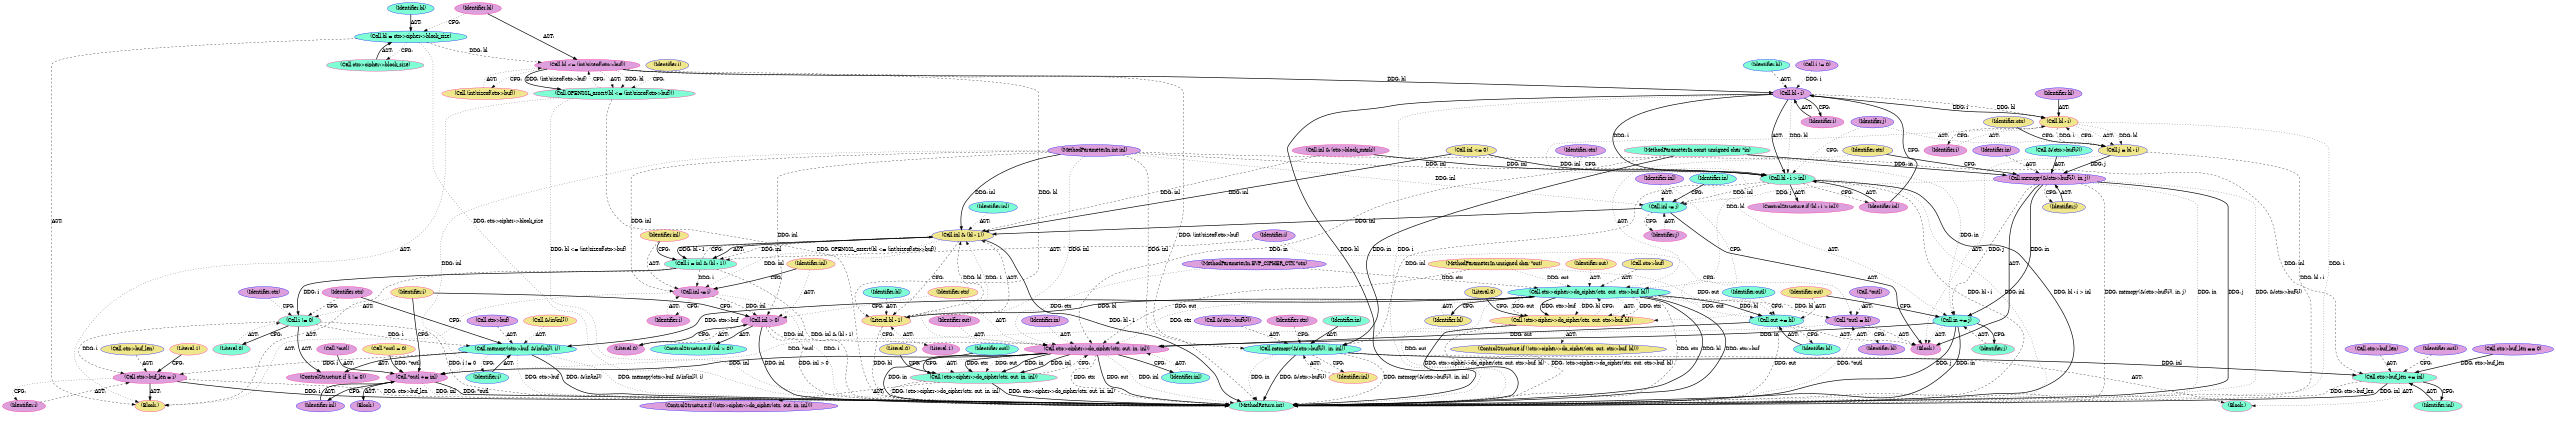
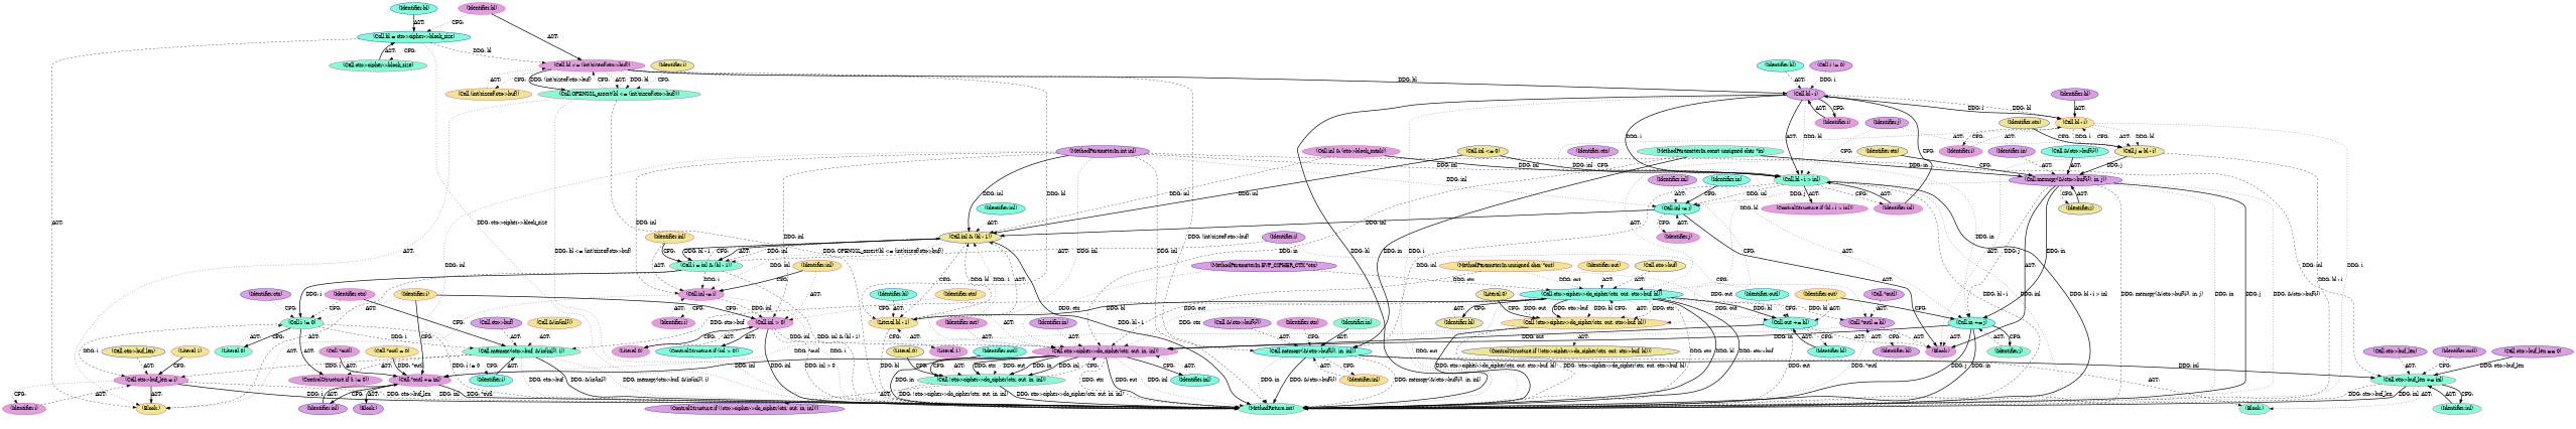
  digraph {
    node [color=blue fillcolor=plum style=filled]
    edge [style=bold]
    n1 [fillcolor=aquamarine label="(Call,bl = ctx->cipher->block_size)"]
    n2 [color=deeppink label="(Call,bl <= (int)sizeof(ctx->buf))"]
    n3 [color=deeppink fillcolor=aquamarine label="(MethodReturn,int)"]
    n4 [color=deeppink fillcolor=aquamarine label="(Call,ctx->cipher->block_size)"]
    n5 [color=deeppink fillcolor=khaki label="(Block,)"]
    n6 [color=deeppink fillcolor=aquamarine label="(Call,OPENSSL_assert(bl <= (int)sizeof(ctx->buf)))"]
    n7 [label="(Call,bl - i)"]
    n8 [color=deeppink fillcolor=khaki label="(Literal,bl - 1)"]
    n9 [color=deeppink fillcolor=khaki label="(Call,(int)sizeof(ctx->buf))"]
    n10 [color=deeppink fillcolor=aquamarine label="(Call,bl - i > inl)"]
    n11 [color=deeppink fillcolor=khaki label="(Call,bl - i)"]
    n12 [color=deeppink label="(Identifier,i)"]
    n13 [fillcolor=khaki label="(Call,inl & (bl - 1))"]
    n14 [color=deeppink label="(Literal,1)"]
    n15 [fillcolor=aquamarine label="(Call,memcpy(&(ctx->buf[i]), in, inl))"]
    n16 [fillcolor=aquamarine label="(Call,inl -= j)"]
    n17 [color=deeppink label="(Identifier,inl)"]
    n18 [color=deeppink label="(ControlStructure,if (bl - i > inl))"]
    n19 [fillcolor=khaki label="(Call,j = bl - i)"]
    n20 [fillcolor=aquamarine label="(Call,ctx->cipher->do_cipher(ctx, out, ctx->buf, bl))"]
    n21 [color=deeppink label="(Identifier,i)"]
    n22 [color=deeppink fillcolor=aquamarine label="(Call,ctx->buf_len += inl)"]
    n23 [color=deeppink fillcolor=aquamarine label="(Block,)"]
    n24 [color=deeppink fillcolor=khaki label="(Identifier,inl)"]
    n25 [color=deeppink label="(Identifier,j)"]
    n26 [color=deeppink label="(Block,)"]
    n27 [color=deeppink fillcolor=aquamarine label="(Identifier,inl)"]
    n28 [color=deeppink fillcolor=aquamarine label="(Call,i = inl & (bl - 1))"]
    n29 [color=deeppink label="(Call,inl -= i)"]
    n30 [color=deeppink fillcolor=aquamarine label="(Call,i != 0)"]
    n31 [color=deeppink label="(Call,inl > 0)"]
    n32 [color=deeppink label="(Identifier,i)"]
-   n33 [fillcolor=aquamarine label="(Call,memcpy(ctx->buf, &(in[inl]), i))"]
+   n33 [color=deeppink fillcolor=aquamarine label="(Call,memcpy(ctx->buf, &(in[inl]), i))"]
    n34 [color=deeppink label="(Call,ctx->buf_len = i)"]
    n35 [color=deeppink label="(ControlStructure,if (i != 0))"]
    n36 [color=deeppink fillcolor=aquamarine label="(Literal,0)"]
    n37 [color=deeppink label="(Call,ctx->cipher->do_cipher(ctx, out, in, inl))"]
    n38 [color=deeppink label="(Literal,0)"]
    n39 [fillcolor=aquamarine label="(ControlStructure,if (inl > 0))"]
    n40 [color=deeppink fillcolor=aquamarine label="(Call,!ctx->cipher->do_cipher(ctx, out, in, inl))"]
    n41 [color=deeppink label="(Call,*outl += inl)"]
    n42 [fillcolor=aquamarine label="(Identifier,inl)"]
    n43 [label="(ControlStructure,if (!ctx->cipher->do_cipher(ctx, out, in, inl)))"]
    n44 [label="(Block,)"]
    n45 [label="(Identifier,inl)"]
    n46 [fillcolor=aquamarine label="(Identifier,i)"]
    n47 [color=deeppink label="(Identifier,i)"]
    n48 [label="(Call,memcpy(&(ctx->buf[i]), in, j))"]
    n49 [color=deeppink fillcolor=khaki label="(Call,!ctx->cipher->do_cipher(ctx, out, ctx->buf, bl))"]
    n50 [fillcolor=aquamarine label="(Call,out += bl)"]
    n51 [label="(Call,*outl = bl)"]
    n52 [fillcolor=khaki label="(Identifier,bl)"]
    n53 [fillcolor=aquamarine label="(Call,in += j)"]
    n54 [fillcolor=khaki label="(Identifier,j)"]
    n55 [color=deeppink fillcolor=aquamarine label="(Identifier,j)"]
    n56 [fillcolor=khaki label="(ControlStructure,if (!ctx->cipher->do_cipher(ctx, out, ctx->buf, bl)))"]
    n57 [fillcolor=aquamarine label="(Identifier,bl)"]
    n58 [label="(Identifier,bl)"]
    n59 [label="(Call,&(ctx->buf[i]))"]
    n60 [fillcolor=aquamarine label="(Identifier,outl)"]
    n61 [fillcolor=khaki label="(Call,ctx->buf)"]
    n62 [fillcolor=aquamarine label="(Identifier,bl)"]
    n63 [fillcolor=aquamarine label="(Identifier,bl)"]
    n64 [label="(MethodParameterIn,int inl)"]
    n65 [label="(Call,ctx->buf_len)"]
    n66 [fillcolor=khaki label="(Literal,0)"]
    n67 [color=deeppink label="(Identifier,bl)"]
    n68 [fillcolor=khaki label="(Call,inl <= 0)"]
    n69 [fillcolor=khaki label="(Call,ctx->buf_len)"]
    n70 [label="(Identifier,i)"]
    n71 [color=deeppink label="(Call,*outl)"]
    n72 [fillcolor=khaki label="(Identifier,i)"]
    n73 [color=deeppink label="(Identifier,ctx)"]
    n74 [color=deeppink fillcolor=khaki label="(Identifier,ctx)"]
    n75 [color=deeppink fillcolor=khaki label="(Call,*outl = 0)"]
    n76 [label="(Identifier,inl)"]
    n77 [label="(Identifier,in)"]
    n78 [color=deeppink fillcolor=khaki label="(Literal,1)"]
    n79 [label="(Identifier,ctx)"]
    n80 [label="(MethodParameterIn,EVP_CIPHER_CTX *ctx)"]
    n81 [label="(Identifier,bl)"]
    n82 [color=deeppink fillcolor=khaki label="(Identifier,i)"]
    n83 [fillcolor=aquamarine label="(Identifier,inl)"]
    n84 [color=deeppink fillcolor=khaki label="(Call,&(in[inl]))"]
    n85 [fillcolor=aquamarine label="(Call,&(ctx->buf[i]))"]
    n86 [fillcolor=aquamarine label="(Identifier,bl)"]
    n87 [color=deeppink fillcolor=khaki label="(Identifier,inl)"]
    n88 [color=deeppink fillcolor=aquamarine label="(MethodParameterIn,const unsigned char *in)"]
    n89 [fillcolor=khaki label="(Literal,0)"]
    n90 [label="(Identifier,j)"]
    n91 [label="(Identifier,in)"]
    n92 [fillcolor=aquamarine label="(Identifier,in)"]
    n93 [color=deeppink fillcolor=khaki label="(Identifier,out)"]
    n94 [color=deeppink label="(Identifier,ctx)"]
    n95 [color=deeppink fillcolor=khaki label="(Identifier,inl)"]
    n96 [label="(Call,i != 0)"]
    n97 [label="(Call,*outl)"]
    n98 [color=deeppink label="(Identifier,out)"]
    n99 [label="(Call,ctx->buf)"]
    n100 [fillcolor=khaki label="(Identifier,ctx)"]
    n101 [color=deeppink fillcolor=aquamarine label="(Identifier,in)"]
    n102 [label="(Identifier,outl)"]
    n103 [color=deeppink fillcolor=khaki label="(MethodParameterIn,unsigned char *out)"]
    n104 [label="(Identifier,ctx)"]
    n105 [color=deeppink fillcolor=khaki label="(Identifier,out)"]
    n106 [fillcolor=aquamarine label="(Identifier,outl)"]
    n107 [color=deeppink label="(Call,inl & (ctx->block_mask))"]
    n108 [fillcolor=khaki label="(Identifier,ctx)"]
    n109 [label="(Call,ctx->buf_len == 0)"]
    n1 -> n2 [label="DDG: bl" style=dashed]
    n1 -> n3 [label="DDG: ctx->cipher->block_size" style=dotted]
    n1 -> n4 [label="CFG: " style=dotted]
    n1 -> n5 [label="AST: " style=dashed]
    n2 -> n3 [label="DDG: (int)sizeof(ctx->buf)" style=dashed]
    n2 -> n6 [label="AST: " style=dotted]
    n2 -> n6 [label="DDG: bl" style=dotted]
    n2 -> n6 [label="DDG: (int)sizeof(ctx->buf)"]
    n2 -> n7 [label="DDG: bl"]
    n2 -> n8 [label="DDG: bl" style=dashed]
    n2 -> n9 [label="CFG: " style=dotted]
    n4 -> n1 [label="AST: "]
    n6 -> n2 [label="CFG: " style=dotted]
    n6 -> n3 [label="DDG: bl <= (int)sizeof(ctx->buf)" style=dotted]
    n6 -> n3 [label="DDG: OPENSSL_assert(bl <= (int)sizeof(ctx->buf))" style=dashed]
    n6 -> n5 [label="AST: " style=dotted]
    n7 -> n3 [label="DDG: bl"]
    n7 -> n3 [label="DDG: i" style=dotted]
    n7 -> n10 [label="AST: "]
    n7 -> n10 [label="DDG: bl" style=dotted]
    n7 -> n10 [label="DDG: i"]
    n7 -> n11 [label="DDG: bl" style=dashed]
    n7 -> n11 [label="DDG: i"]
    n7 -> n12 [label="CFG: "]
    n8 -> n3 [label="DDG: bl" style=dashed]
    n8 -> n13 [label="AST: " style=dashed]
    n8 -> n13 [label="DDG: bl" style=dashed]
    n8 -> n13 [label="DDG: 1" style=dotted]
    n8 -> n14 [label="CFG: " style=dotted]
    n9 -> n2 [label="AST: " style=dotted]
    n10 -> n3 [label="DDG: bl - i" style=dashed]
    n10 -> n3 [label="DDG: inl" style=dotted]
    n10 -> n3 [label="DDG: bl - i > inl"]
    n10 -> n15 [label="DDG: inl" style=dashed]
    n10 -> n16 [label="DDG: inl" style=dashed]
    n10 -> n17 [label="CFG: " style=dashed]
    n10 -> n18 [label="AST: "]
    n11 -> n3 [label="DDG: i" style=dotted]
    n11 -> n19 [label="AST: " style=dotted]
    n11 -> n19 [label="DDG: bl" style=dotted]
    n11 -> n19 [label="DDG: i" style=dashed]
    n11 -> n20 [label="DDG: bl" style=dotted]
    n11 -> n21 [label="CFG: " style=dashed]
    n12 -> n7 [label="AST: "]
    n13 -> n3 [label="DDG: bl - 1"]
    n13 -> n8 [label="CFG: " style=dashed]
    n13 -> n28 [label="AST: "]
    n13 -> n28 [label="DDG: inl" style=dashed]
    n13 -> n28 [label="DDG: bl - 1"]
    n13 -> n29 [label="DDG: inl" style=dotted]
    n14 -> n8 [label="AST: " style=dotted]
    n15 -> n3 [label="DDG: memcpy(&(ctx->buf[i]), in, inl)" style=dashed]
    n15 -> n3 [label="DDG: in" style=dotted]
    n15 -> n3 [label="DDG: &(ctx->buf[i])"]
    n15 -> n22 [label="DDG: inl"]
    n15 -> n23 [label="AST: " style=dashed]
    n15 -> n24 [label="CFG: " style=dashed]
    n16 -> n13 [label="DDG: inl"]
    n16 -> n25 [label="CFG: " style=dashed]
    n16 -> n26 [label="AST: "]
    n17 -> n7 [label="CFG: "]
    n17 -> n10 [label="AST: "]
    n19 -> n3 [label="DDG: bl - i" style=dashed]
    n19 -> n11 [label="CFG: " style=dotted]
    n19 -> n26 [label="AST: " style=dotted]
    n19 -> n48 [label="DDG: j"]
    n20 -> n3 [label="DDG: ctx" style=dashed]
    n20 -> n3 [label="DDG: bl"]
    n20 -> n3 [label="DDG: ctx->buf"]
    n20 -> n3 [label="DDG: out" style=dotted]
    n20 -> n8 [label="DDG: bl"]
-   n20 -> n33 [label="DDG: ctx->buf"]
+   n20 -> n33 [label="DDG: ctx->buf" style=dashed]
    n20 -> n37 [label="DDG: ctx" style=dotted]
    n20 -> n49 [label="AST: " style=dotted]
    n20 -> n49 [label="DDG: ctx" style=dashed]
    n20 -> n49 [label="DDG: out" style=dashed]
    n20 -> n49 [label="DDG: ctx->buf"]
    n20 -> n49 [label="DDG: bl" style=dotted]
    n20 -> n50 [label="DDG: bl"]
    n20 -> n50 [label="DDG: out" style=dotted]
    n20 -> n51 [label="DDG: bl" style=dashed]
    n20 -> n52 [label="CFG: "]
    n21 -> n11 [label="AST: " style=dotted]
    n22 -> n3 [label="DDG: ctx->buf_len" style=dashed]
    n22 -> n3 [label="DDG: inl"]
    n22 -> n23 [label="AST: " style=dotted]
    n22 -> n27 [label="CFG: "]
    n24 -> n15 [label="AST: " style=dashed]
    n25 -> n16 [label="AST: " style=dotted]
    n27 -> n22 [label="AST: "]
    n28 -> n3 [label="DDG: inl & (bl - 1)" style=dashed]
    n28 -> n5 [label="AST: " style=dashed]
    n28 -> n13 [label="CFG: " style=dashed]
    n28 -> n29 [label="DDG: i" style=dashed]
    n28 -> n30 [label="DDG: i"]
    n29 -> n3 [label="DDG: i" style=dotted]
    n29 -> n5 [label="AST: " style=dotted]
    n29 -> n31 [label="DDG: inl" style=dashed]
    n29 -> n32 [label="CFG: " style=dotted]
    n30 -> n3 [label="DDG: i != 0" style=dashed]
    n30 -> n33 [label="DDG: i" style=dashed]
    n30 -> n34 [label="DDG: i" style=dashed]
    n30 -> n35 [label="AST: "]
    n30 -> n36 [label="CFG: "]
    n31 -> n3 [label="DDG: inl"]
    n31 -> n3 [label="DDG: inl > 0" style=dashed]
    n31 -> n37 [label="DDG: inl" style=dashed]
    n31 -> n38 [label="CFG: "]
    n31 -> n39 [label="AST: "]
    n32 -> n29 [label="AST: " style=dotted]
    n33 -> n3 [label="DDG: memcpy(ctx->buf, &(in[inl]), i)" style=dotted]
    n33 -> n3 [label="DDG: ctx->buf" style=dotted]
    n33 -> n3 [label="DDG: &(in[inl])"]
    n33 -> n34 [label="DDG: i" style=dashed]
-   n33 -> n35 [label="AST: "]
+   n33 -> n35 [label="AST: " style=dashed]
    n33 -> n46 [label="CFG: " style=dotted]
    n34 -> n3 [label="DDG: ctx->buf_len" style=dashed]
    n34 -> n3 [label="DDG: i"]
    n34 -> n5 [label="AST: "]
    n34 -> n47 [label="CFG: " style=dotted]
    n36 -> n30 [label="AST: " style=dotted]
    n37 -> n3 [label="DDG: ctx" style=dashed]
    n37 -> n3 [label="DDG: out"]
    n37 -> n3 [label="DDG: inl" style=dotted]
    n37 -> n3 [label="DDG: in"]
    n37 -> n40 [label="AST: " style=dotted]
    n37 -> n40 [label="DDG: ctx"]
    n37 -> n40 [label="DDG: out" style=dotted]
    n37 -> n40 [label="DDG: in"]
    n37 -> n40 [label="DDG: inl"]
    n37 -> n41 [label="DDG: inl"]
    n37 -> n42 [label="CFG: "]
    n38 -> n31 [label="AST: " style=dashed]
    n40 -> n3 [label="DDG: ctx->cipher->do_cipher(ctx, out, in, inl)"]
    n40 -> n3 [label="DDG: !ctx->cipher->do_cipher(ctx, out, in, inl)" style=dashed]
    n40 -> n37 [label="CFG: " style=dashed]
    n40 -> n43 [label="AST: " style=dashed]
    n41 -> n3 [label="DDG: inl" style=dotted]
    n41 -> n3 [label="DDG: *outl"]
    n41 -> n44 [label="AST: "]
    n41 -> n45 [label="CFG: "]
    n42 -> n37 [label="AST: " style=dotted]
    n45 -> n41 [label="AST: "]
    n46 -> n33 [label="AST: "]
    n47 -> n34 [label="AST: " style=dashed]
    n48 -> n3 [label="DDG: memcpy(&(ctx->buf[i]), in, j)" style=dashed]
    n48 -> n3 [label="DDG: in" style=dotted]
    n48 -> n3 [label="DDG: j"]
    n48 -> n3 [label="DDG: &(ctx->buf[i])" style=dotted]
    n48 -> n16 [label="DDG: j" style=dotted]
    n48 -> n26 [label="AST: "]
    n48 -> n53 [label="DDG: j" style=dashed]
    n48 -> n53 [label="DDG: in"]
    n48 -> n54 [label="CFG: " style=dashed]
    n49 -> n3 [label="DDG: ctx->cipher->do_cipher(ctx, out, ctx->buf, bl)"]
    n49 -> n3 [label="DDG: !ctx->cipher->do_cipher(ctx, out, ctx->buf, bl)" style=dashed]
    n49 -> n20 [label="CFG: " style=dotted]
    n49 -> n56 [label="AST: " style=dotted]
    n50 -> n3 [label="DDG: out" style=dashed]
    n50 -> n26 [label="AST: " style=dashed]
    n50 -> n37 [label="DDG: out"]
    n50 -> n57 [label="CFG: " style=dashed]
    n51 -> n3 [label="DDG: *outl" style=dotted]
    n51 -> n26 [label="AST: " style=dashed]
    n51 -> n41 [label="DDG: *outl" style=dotted]
    n51 -> n58 [label="CFG: " style=dotted]
    n52 -> n20 [label="AST: " style=dotted]
    n53 -> n3 [label="DDG: j"]
    n53 -> n3 [label="DDG: in"]
    n53 -> n26 [label="AST: " style=dotted]
    n53 -> n37 [label="DDG: in"]
    n53 -> n55 [label="CFG: "]
    n54 -> n48 [label="AST: "]
    n55 -> n53 [label="AST: " style=dashed]
    n57 -> n50 [label="AST: "]
    n58 -> n51 [label="AST: " style=dotted]
    n59 -> n15 [label="AST: " style=dashed]
    n60 -> n40 [label="CFG: "]
    n61 -> n20 [label="AST: " style=dashed]
    n62 -> n8 [label="AST: " style=dashed]
    n63 -> n1 [label="AST: "]
    n64 -> n10 [label="DDG: inl" style=dashed]
    n64 -> n13 [label="DDG: inl"]
    n64 -> n15 [label="DDG: inl" style=dashed]
    n64 -> n16 [label="DDG: inl" style=dotted]
    n64 -> n22 [label="DDG: inl" style=dashed]
    n64 -> n29 [label="DDG: inl" style=dashed]
    n64 -> n31 [label="DDG: inl" style=dashed]
    n64 -> n37 [label="DDG: inl" style=dotted]
    n64 -> n41 [label="DDG: inl" style=dotted]
    n65 -> n22 [label="AST: " style=dashed]
    n66 -> n40 [label="CFG: "]
    n67 -> n1 [label="CFG: " style=dotted]
    n67 -> n2 [label="AST: "]
    n68 -> n10 [label="DDG: inl"]
    n68 -> n13 [label="DDG: inl"]
    n69 -> n34 [label="AST: " style=dashed]
    n70 -> n28 [label="AST: " style=dashed]
    n70 -> n51 [label="CFG: " style=dotted]
    n71 -> n41 [label="AST: "]
    n72 -> n6 [label="CFG: " style=dotted]
    n73 -> n15 [label="CFG: " style=dashed]
    n74 -> n31 [label="CFG: " style=dotted]
    n74 -> n37 [label="AST: " style=dotted]
    n75 -> n41 [label="DDG: *outl"]
    n76 -> n16 [label="AST: " style=dotted]
    n76 -> n49 [label="CFG: " style=dotted]
    n77 -> n48 [label="AST: " style=dashed]
    n78 -> n34 [label="CFG: "]
    n79 -> n30 [label="CFG: " style=dotted]
    n80 -> n20 [label="DDG: ctx" style=dashed]
    n80 -> n37 [label="DDG: ctx" style=dotted]
    n81 -> n11 [label="AST: "]
    n82 -> n30 [label="AST: " style=dotted]
    n82 -> n31 [label="CFG: "]
    n82 -> n41 [label="CFG: "]
    n83 -> n13 [label="AST: " style=dotted]
    n84 -> n33 [label="AST: " style=dotted]
    n85 -> n48 [label="AST: "]
    n86 -> n7 [label="AST: " style=dashed]
    n87 -> n28 [label="CFG: "]
    n87 -> n29 [label="AST: " style=dashed]
    n88 -> n15 [label="DDG: in"]
    n88 -> n37 [label="DDG: in" style=dashed]
    n88 -> n48 [label="DDG: in"]
    n88 -> n53 [label="DDG: in" style=dotted]
    n89 -> n49 [label="CFG: "]
    n90 -> n10 [label="CFG: " style=dotted]
    n90 -> n19 [label="AST: " style=dotted]
    n91 -> n37 [label="AST: " style=dotted]
    n92 -> n16 [label="CFG: "]
    n92 -> n53 [label="AST: " style=dotted]
    n93 -> n20 [label="AST: " style=dotted]
    n94 -> n30 [label="CFG: " style=dashed]
    n94 -> n33 [label="CFG: "]
    n95 -> n29 [label="CFG: "]
    n95 -> n31 [label="AST: " style=dotted]
    n96 -> n7 [label="DDG: i" style=dotted]
    n97 -> n51 [label="AST: " style=dashed]
    n98 -> n37 [label="AST: " style=dotted]
    n99 -> n33 [label="AST: " style=dashed]
    n100 -> n19 [label="CFG: "]
    n101 -> n15 [label="AST: "]
    n102 -> n22 [label="CFG: " style=dashed]
    n103 -> n20 [label="DDG: out" style=dotted]
    n103 -> n37 [label="DDG: out" style=dashed]
    n103 -> n50 [label="DDG: out" style=dotted]
    n104 -> n10 [label="CFG: " style=dotted]
    n105 -> n50 [label="AST: " style=dashed]
    n105 -> n53 [label="CFG: "]
    n106 -> n50 [label="CFG: " style=dotted]
    n107 -> n10 [label="DDG: inl"]
    n107 -> n13 [label="DDG: inl" style=dashed]
    n108 -> n20 [label="AST: " style=dotted]
    n108 -> n48 [label="CFG: "]
    n109 -> n22 [label="DDG: ctx->buf_len"]
  }
